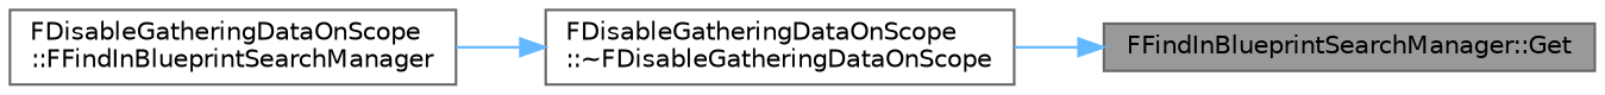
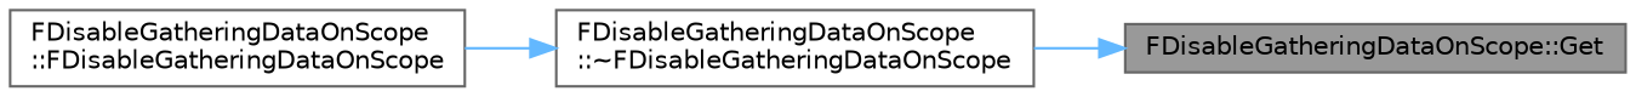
  digraph {
    fontname="DejaVu Sans"
    rankdir=RL
    node [color=grey40 fillcolor=white fontname="DejaVu Sans" fontsize=10 shape=box style=filled]
    edge [color=steelblue1 dir=back fontname="DejaVu Sans" fontsize=10 labelfontname=Helvetica labelfontsize=10 style=solid]
-   n1 [color=gray40 fillcolor=grey60 fontcolor=black height=0.2 label="FFindInBlueprintSearchManager::Get" width=0.4]
+   n1 [color=gray40 fillcolor=grey60 fontcolor=black height=0.2 label="FDisableGatheringDataOnScope::Get" width=0.4]
    n2 [height=0.2 label="FDisableGatheringDataOnScope\l::~FDisableGatheringDataOnScope" width=0.4]
-   n3 [height=0.2 label="FDisableGatheringDataOnScope\l::FFindInBlueprintSearchManager" width=0.4]
+   n3 [height=0.2 label="FDisableGatheringDataOnScope\l::FDisableGatheringDataOnScope" width=0.4]
    n1 -> n2
    n2 -> n3
  }
